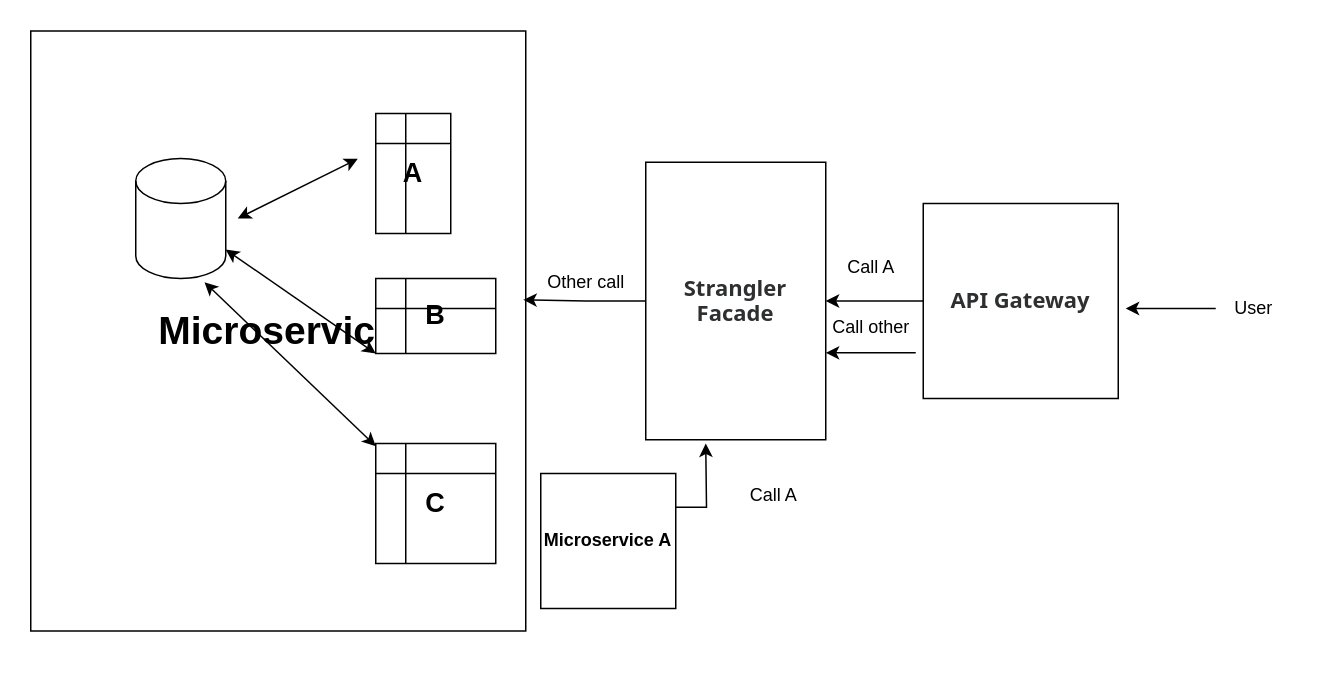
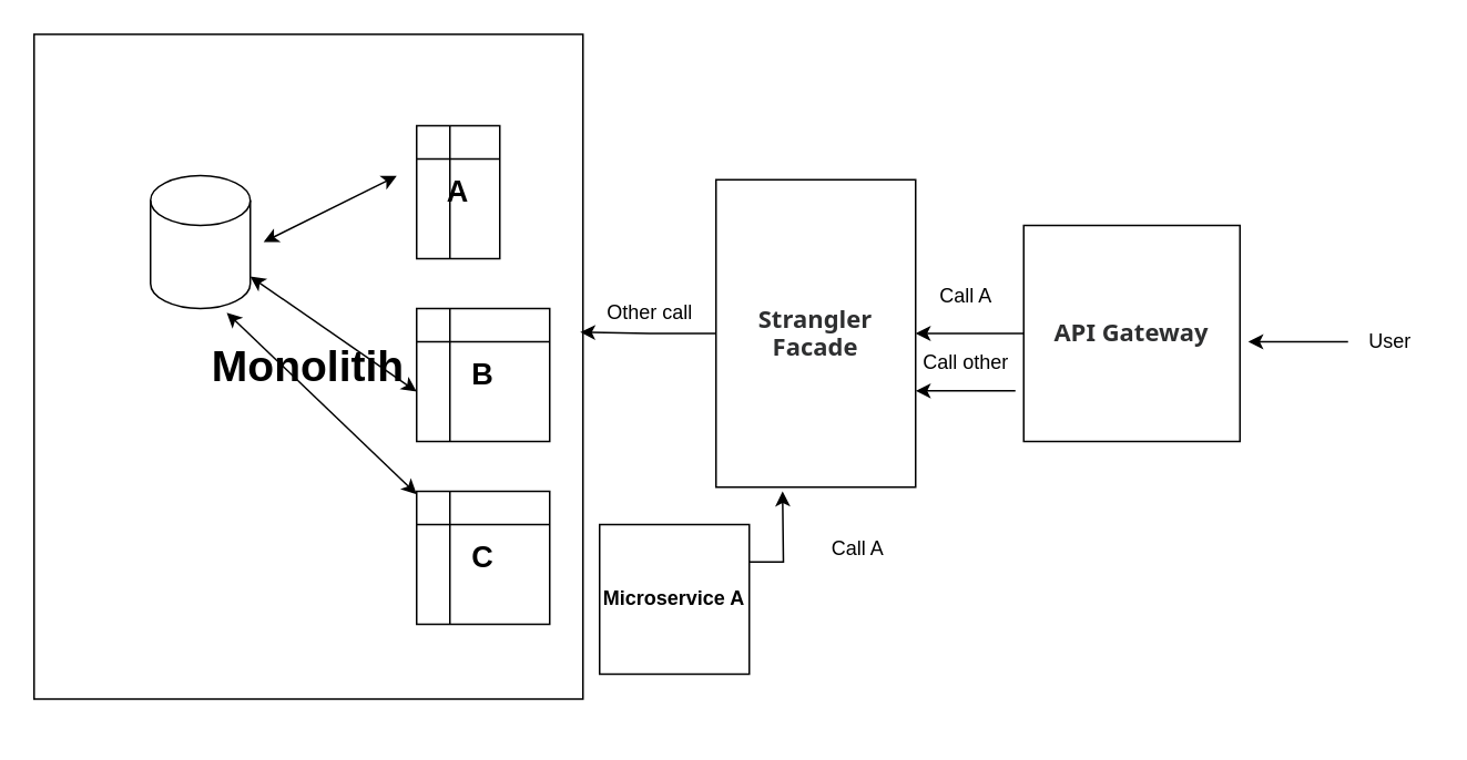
  <mxCell id="0" />
  <mxCell id="1" parent="0" />
  <mxCell id="2" value="&lt;strong style=&quot;text-align: left;&quot;&gt;&lt;span style=&quot;font-size: 11pt; line-height: 15.693px; font-family: &amp;quot;Segoe UI&amp;quot;, sans-serif; color: rgb(46, 47, 48);&quot;&gt;Strangler Facade&lt;/span&gt;&lt;/strong&gt;" style="rounded=0;whiteSpace=wrap;html=1;" vertex="1" parent="1"><mxGeometry x="430" y="107.5" width="120" height="185" as="geometry" /></mxCell>
  <mxCell id="3" value="" style="group" vertex="1" connectable="0" parent="1"><mxGeometry x="20" y="35" width="330" height="400" as="geometry" /></mxCell>
- <mxCell id="4" value="&lt;b&gt;&lt;font style=&quot;font-size: 26px;&quot;&gt;Microservice&lt;/font&gt;&lt;/b&gt;" style="rounded=0;whiteSpace=wrap;html=1;" vertex="1" parent="3"><mxGeometry y="-15" width="330" height="400" as="geometry" /></mxCell>
+ <mxCell id="4" value="&lt;b&gt;&lt;font style=&quot;font-size: 26px;&quot;&gt;Monolitih&lt;/font&gt;&lt;/b&gt;" style="rounded=0;whiteSpace=wrap;html=1;" vertex="1" parent="3"><mxGeometry y="-15" width="330" height="400" as="geometry" /></mxCell>
  <mxCell id="5" value="" style="shape=cylinder3;whiteSpace=wrap;html=1;boundedLbl=1;backgroundOutline=1;size=15;" vertex="1" parent="3"><mxGeometry x="70" y="70" width="60" height="80" as="geometry" /></mxCell>
  <mxCell id="6" value="&lt;b&gt;&lt;font style=&quot;font-size: 18px;&quot;&gt;A&lt;/font&gt;&lt;/b&gt;" style="shape=internalStorage;whiteSpace=wrap;html=1;backgroundOutline=1;" vertex="1" parent="3"><mxGeometry x="230" y="40" width="50" height="80" as="geometry" /></mxCell>
- <mxCell id="7" value="&lt;font style=&quot;font-size: 18px;&quot;&gt;&lt;b&gt;B&lt;/b&gt;&lt;/font&gt;" style="shape=internalStorage;whiteSpace=wrap;html=1;backgroundOutline=1;" vertex="1" parent="3"><mxGeometry x="230" y="150" width="80" height="50" as="geometry" /></mxCell>
+ <mxCell id="7" value="&lt;font style=&quot;font-size: 18px;&quot;&gt;&lt;b&gt;B&lt;/b&gt;&lt;/font&gt;" style="shape=internalStorage;whiteSpace=wrap;html=1;backgroundOutline=1;" vertex="1" parent="3"><mxGeometry x="230" y="150" width="80" height="80" as="geometry" /></mxCell>
  <mxCell id="8" value="&lt;b&gt;&lt;font style=&quot;font-size: 18px;&quot;&gt;C&lt;/font&gt;&lt;/b&gt;" style="shape=internalStorage;whiteSpace=wrap;html=1;backgroundOutline=1;" vertex="1" parent="3"><mxGeometry x="230" y="260" width="80" height="80" as="geometry" /></mxCell>
  <mxCell id="9" value="" style="endArrow=classic;startArrow=classic;html=1;rounded=0;entryX=0.697;entryY=0.213;entryDx=0;entryDy=0;entryPerimeter=0;" edge="1" parent="3"><mxGeometry width="50" height="50" relative="1" as="geometry"><mxPoint x="138" y="110" as="sourcePoint" /><mxPoint x="218.01" y="70.2" as="targetPoint" /></mxGeometry></mxCell>
  <mxCell id="10" value="" style="endArrow=classic;startArrow=classic;html=1;rounded=0;entryX=0.697;entryY=0.213;entryDx=0;entryDy=0;entryPerimeter=0;" edge="1" parent="3" source="5"><mxGeometry width="50" height="50" relative="1" as="geometry"><mxPoint x="150" y="240" as="sourcePoint" /><mxPoint x="230" y="200" as="targetPoint" /></mxGeometry></mxCell>
  <mxCell id="11" value="" style="endArrow=classic;startArrow=classic;html=1;rounded=0;exitX=0.764;exitY=1.031;exitDx=0;exitDy=0;exitPerimeter=0;" edge="1" parent="3" source="5" target="8"><mxGeometry width="50" height="50" relative="1" as="geometry"><mxPoint x="148" y="120" as="sourcePoint" /><mxPoint x="228.01" y="80.2" as="targetPoint" /></mxGeometry></mxCell>
  <mxCell id="12" style="edgeStyle=orthogonalEdgeStyle;rounded=0;orthogonalLoop=1;jettySize=auto;html=1;exitX=1;exitY=0.25;exitDx=0;exitDy=0;" edge="1" parent="1" source="13"><mxGeometry relative="1" as="geometry"><mxPoint x="470" y="295" as="targetPoint" /></mxGeometry></mxCell>
  <mxCell id="13" value="Microservice A" style="whiteSpace=wrap;html=1;aspect=fixed;fontStyle=1" vertex="1" parent="1"><mxGeometry x="360" y="315" width="90" height="90" as="geometry" /></mxCell>
  <mxCell id="14" value="" style="edgeStyle=orthogonalEdgeStyle;rounded=0;orthogonalLoop=1;jettySize=auto;html=1;" edge="1" parent="1" source="15" target="2"><mxGeometry relative="1" as="geometry" /></mxCell>
  <mxCell id="15" value="&lt;strong style=&quot;text-align: left;&quot;&gt;&lt;span style=&quot;font-size: 11pt; line-height: 15.693px; font-family: &amp;quot;Segoe UI&amp;quot;, sans-serif; color: rgb(46, 47, 48);&quot;&gt;API Gateway&lt;/span&gt;&lt;/strong&gt;" style="whiteSpace=wrap;html=1;aspect=fixed;" vertex="1" parent="1"><mxGeometry x="615" y="135" width="130" height="130" as="geometry" /></mxCell>
  <mxCell id="16" style="edgeStyle=orthogonalEdgeStyle;rounded=0;orthogonalLoop=1;jettySize=auto;html=1;" edge="1" parent="1" source="17"><mxGeometry relative="1" as="geometry"><mxPoint x="750" y="205" as="targetPoint" /></mxGeometry></mxCell>
  <mxCell id="17" value="User" style="text;html=1;align=center;verticalAlign=middle;resizable=0;points=[];autosize=1;strokeColor=none;fillColor=none;" vertex="1" parent="1"><mxGeometry x="810" y="190" width="50" height="30" as="geometry" /></mxCell>
  <mxCell id="18" value="Call A" style="text;html=1;align=center;verticalAlign=middle;resizable=0;points=[];autosize=1;strokeColor=none;fillColor=none;" vertex="1" parent="1"><mxGeometry x="555" y="163" width="50" height="30" as="geometry" /></mxCell>
  <mxCell id="19" style="edgeStyle=orthogonalEdgeStyle;rounded=0;orthogonalLoop=1;jettySize=auto;html=1;entryX=0.995;entryY=0.448;entryDx=0;entryDy=0;entryPerimeter=0;" edge="1" parent="1" source="2" target="4"><mxGeometry relative="1" as="geometry" /></mxCell>
  <mxCell id="20" style="edgeStyle=orthogonalEdgeStyle;rounded=0;orthogonalLoop=1;jettySize=auto;html=1;" edge="1" parent="1"><mxGeometry relative="1" as="geometry"><mxPoint x="550" y="234.58" as="targetPoint" /><mxPoint x="610" y="234.58" as="sourcePoint" /></mxGeometry></mxCell>
  <mxCell id="21" value="Call other" style="text;html=1;align=center;verticalAlign=middle;resizable=0;points=[];autosize=1;strokeColor=none;fillColor=none;" vertex="1" parent="1"><mxGeometry x="545" y="203" width="70" height="30" as="geometry" /></mxCell>
  <mxCell id="22" value="Other call" style="text;html=1;align=center;verticalAlign=middle;resizable=0;points=[];autosize=1;strokeColor=none;fillColor=none;" vertex="1" parent="1"><mxGeometry x="355" y="173" width="70" height="30" as="geometry" /></mxCell>
  <mxCell id="23" value="Call A" style="text;html=1;align=center;verticalAlign=middle;resizable=0;points=[];autosize=1;strokeColor=none;fillColor=none;" vertex="1" parent="1"><mxGeometry x="490" y="315" width="50" height="30" as="geometry" /></mxCell>
